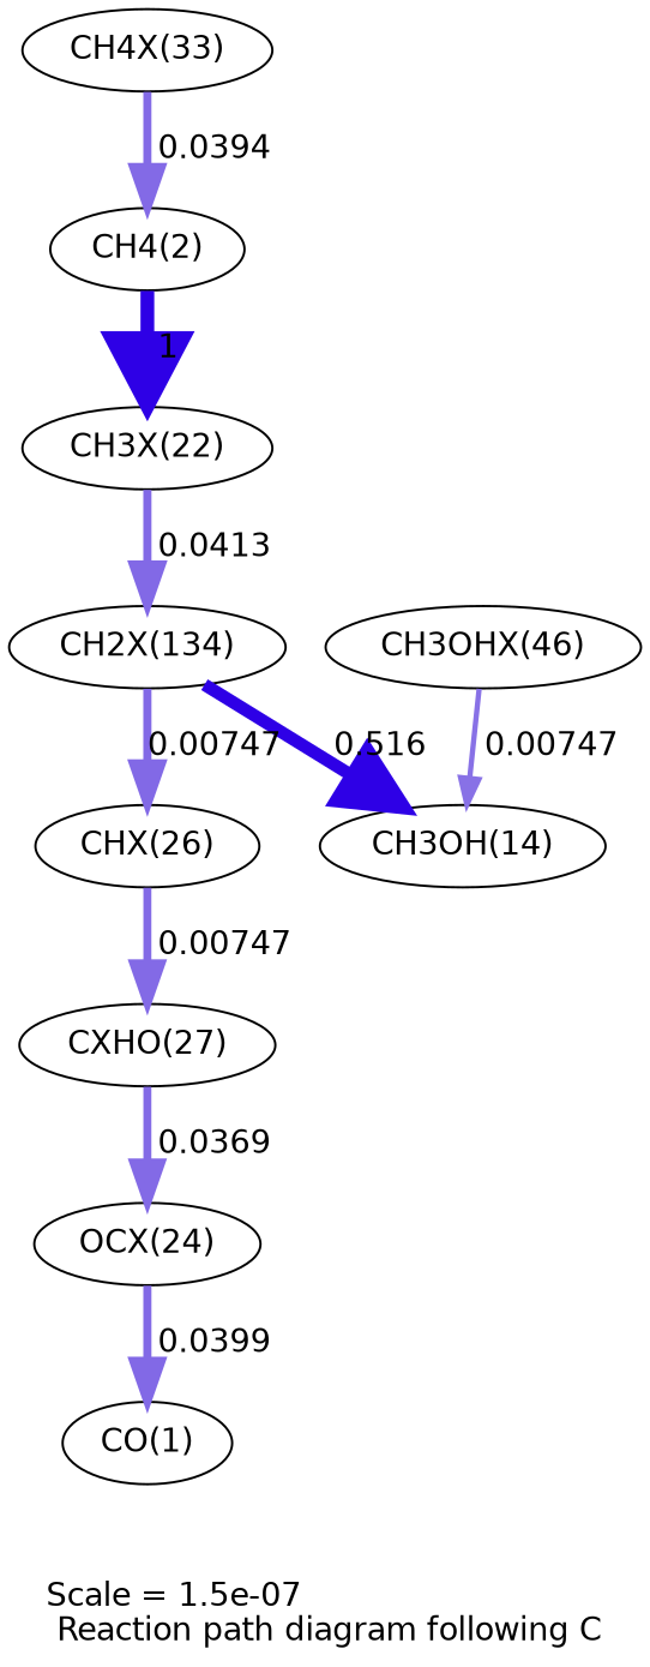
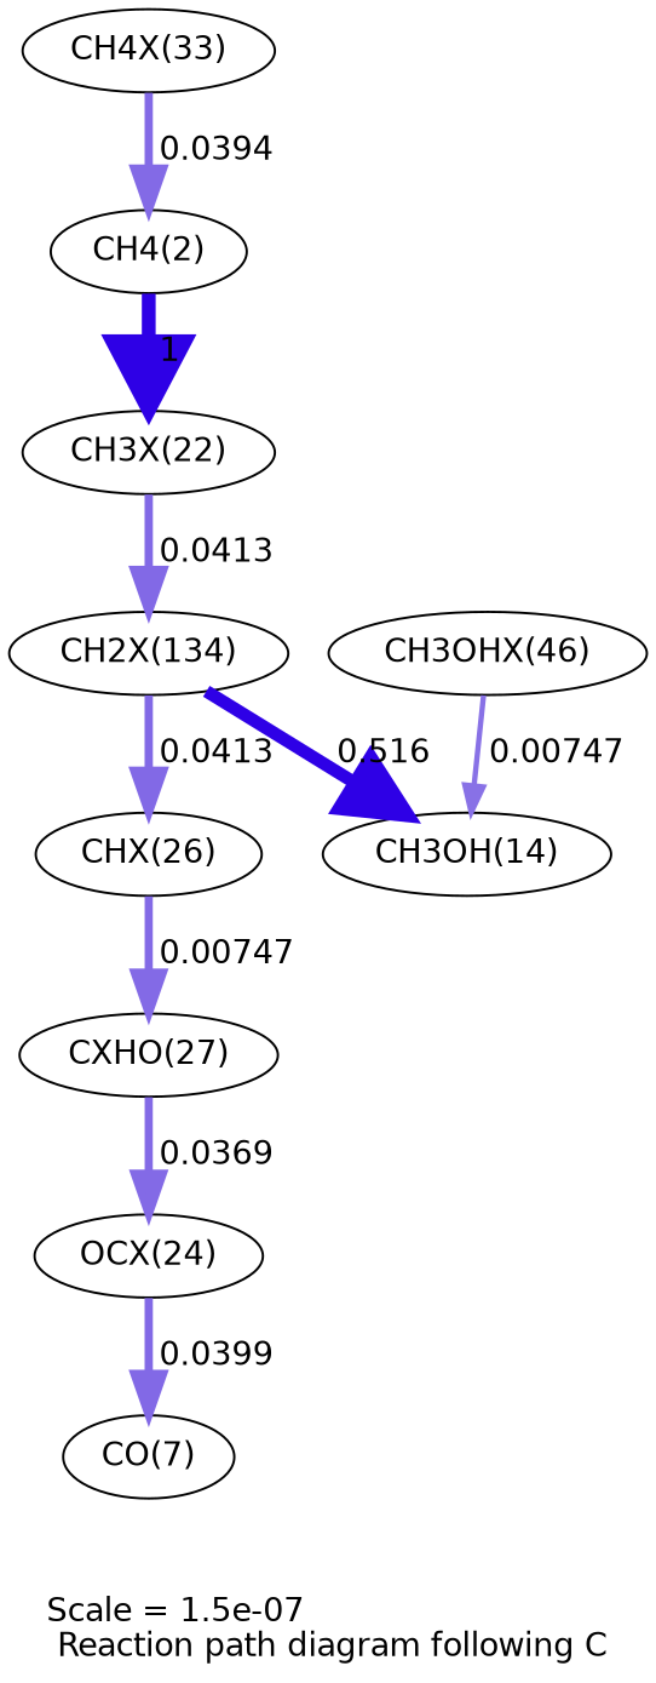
  digraph {
    fontname=Helvetica
    label="Scale = 1.5e-07\l Reaction path diagram following C"
    node [fontname=Helvetica]
    edge [arrowsize=1.78 color="0.7, 0.541, 0.9" fontname=Helvetica penwidth=3.59]
    n1 [label="CH4X(33)"]
    n2 [label="CH4(2)"]
    n3 [label="CH3X(22)"]
    n4 [label="CH2X(134)"]
    n5 [label="CH3OH(14)"]
    n6 [label="CHX(26)"]
    n7 [label="CXHO(27)"]
    n8 [label="CH3OHX(46)"]
    n9 [label="OCX(24)"]
-   n10 [label="CO(1)"]
+   n10 [label="CO(7)"]
    n1 -> n2 [color="0.7, 0.539, 0.9" label=" 0.0394" penwidth=3.56]
    n2 -> n3 [arrowsize=3 color="0.7, 1.5, 0.9" label=" 1" penwidth=6]
    n3 -> n4 [arrowsize=1.8 label=" 0.0413"]
    n4 -> n5 [arrowsize=2.75 color="0.7, 1.02, 0.9" label=" 0.516" penwidth=5.5]
-   n4 -> n6 [arrowsize=1.8 label=" 0.00747"]
+   n4 -> n6 [arrowsize=1.8 label=" 0.0413"]
    n6 -> n7 [arrowsize=1.76 color="0.7, 0.537, 0.9" label=" 0.00747" penwidth=3.51]
    n7 -> n9 [arrowsize=1.75 color="0.7, 0.537, 0.9" label=" 0.0369" penwidth=3.51]
    n8 -> n5 [arrowsize=1.15 color="0.7, 0.507, 0.9" label=" 0.00747" penwidth=2.3]
    n9 -> n10 [color="0.7, 0.54, 0.9" label=" 0.0399" penwidth=3.57]
  }
